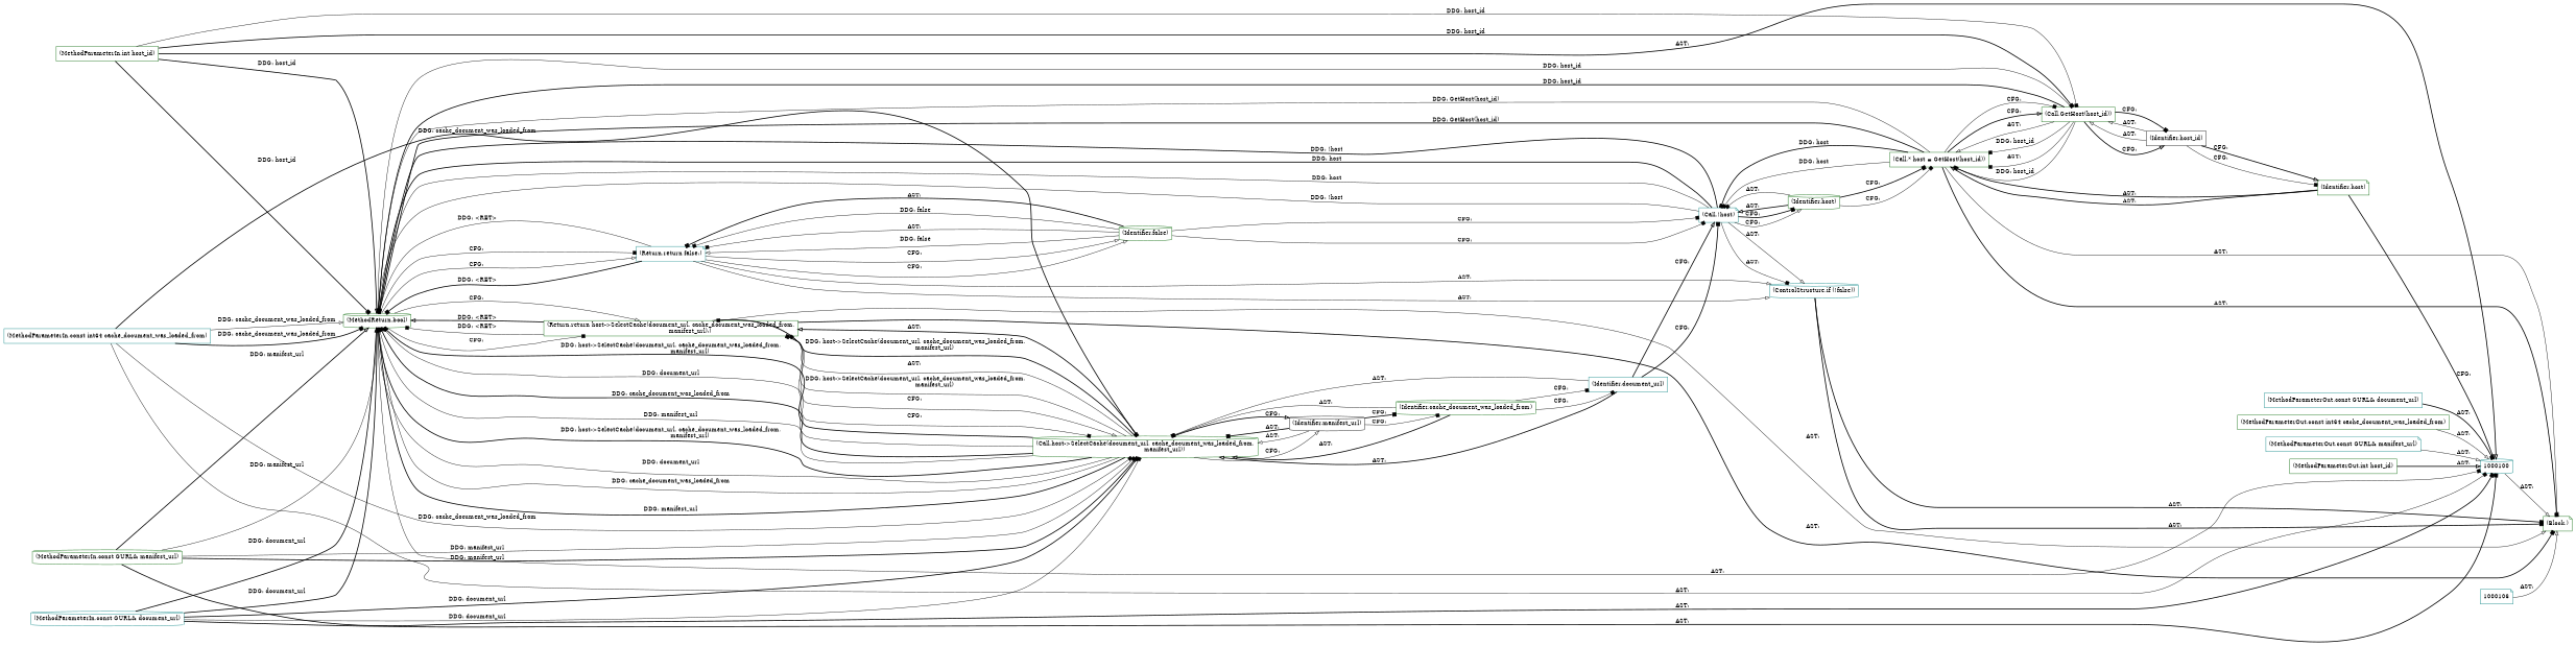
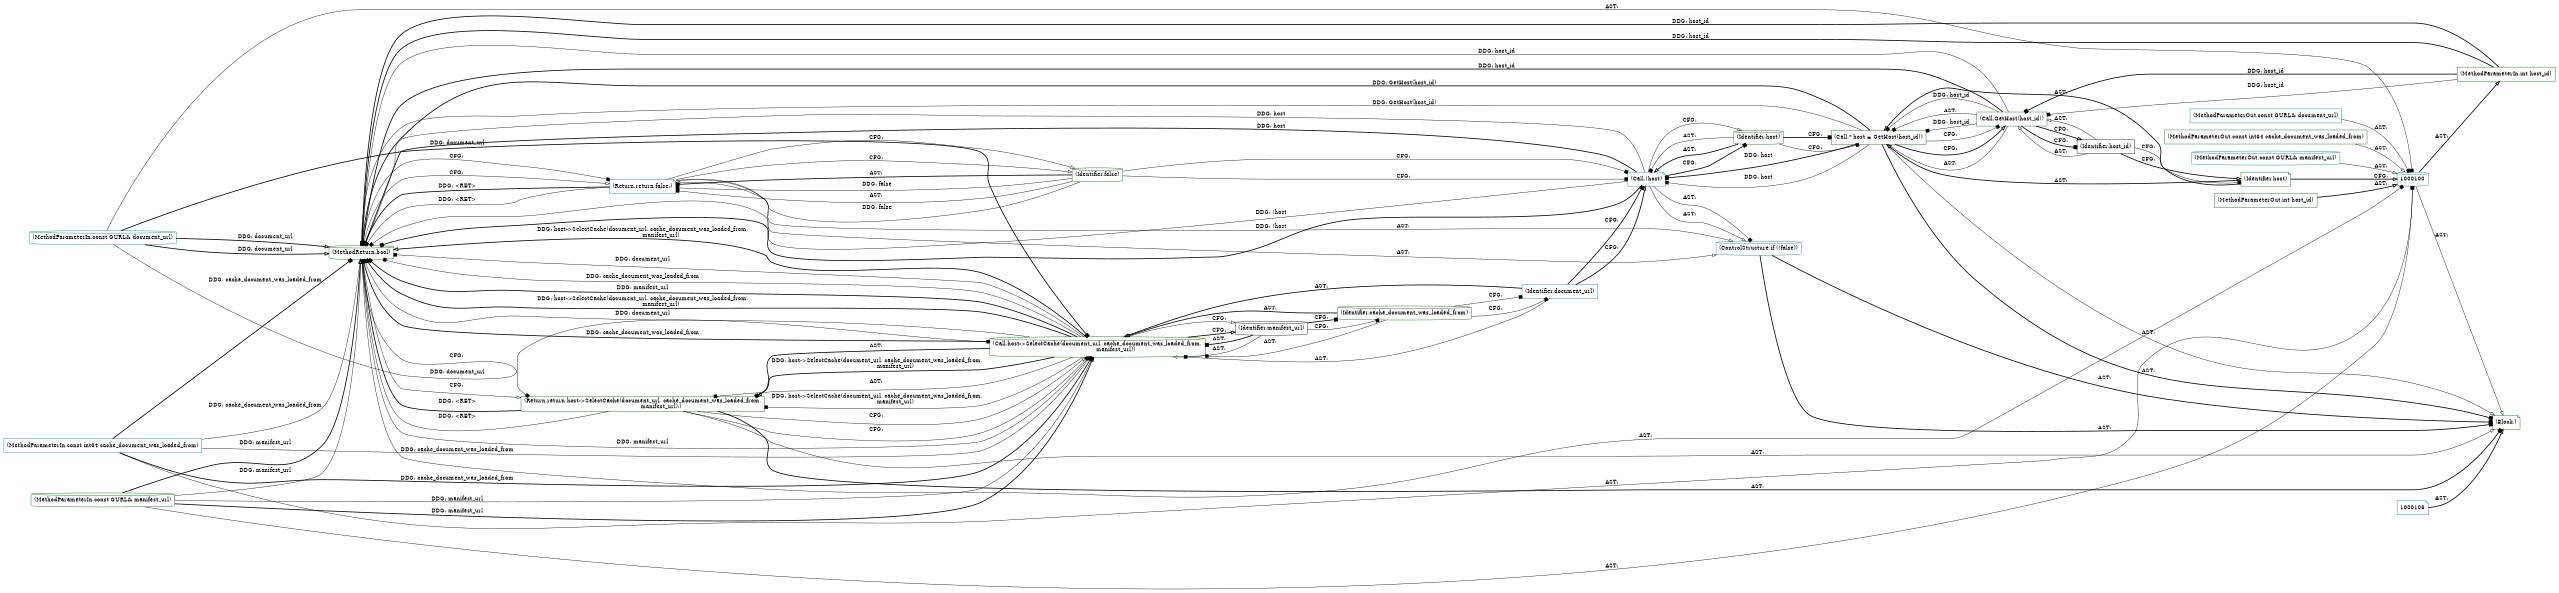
  digraph {
    rankdir=LR
    node [color=darkgreen shape=cylinder]
    edge [arrowhead=box style=solid]
    n1 [label="(MethodReturn,bool)"]
    n2 [label="(Return,return host->SelectCache(document_url, cache_document_was_loaded_from,\n                     manifest_url);)" shape=box]
    n3 [color=teal label="(Return,return false;)" shape=note]
    1000100 [color=teal]
    n5 [label="(Call,host->SelectCache(document_url, cache_document_was_loaded_from,\n                     manifest_url))"]
    n6 [label="(Block,)" shape=note]
    n7 [color=teal label="(ControlStructure,if (!false))"]
    n8 [label="(Identifier,false)"]
    n9 [color=black label="(Identifier,manifest_url)"]
    n10 [color=teal label="(Identifier,document_url)" shape=box]
    n11 [color=teal label="(Call,!host)" shape=note]
    n12 [label="(Identifier,host)"]
    n13 [label="(Identifier,cache_document_was_loaded_from)"]
    n14 [label="(MethodParameterIn,int host_id)" shape=box]
    n15 [label="(Call,GetHost(host_id))" shape=box]
    n16 [label="(Call,* host = GetHost(host_id))" shape=box]
    n17 [color=black label="(Identifier,host_id)" shape=box]
    n18 [label="(MethodParameterOut,int host_id)" shape=box]
    n19 [color=teal label="(MethodParameterIn,const GURL& document_url)"]
    n20 [color=teal label="(MethodParameterOut,const GURL& document_url)" shape=box]
    n21 [color=teal label="(MethodParameterIn,const int64 cache_document_was_loaded_from)" shape=box]
    n22 [label="(MethodParameterOut,const int64 cache_document_was_loaded_from)" shape=box]
    n23 [label="(MethodParameterIn,const GURL& manifest_url)"]
-   n24 [color=teal label="(MethodParameterOut,const GURL& manifest_url)" shape=note]
+   n24 [color=teal label="(MethodParameterOut,const GURL& manifest_url)"]
    n25 [label="(Identifier,host)" shape=note]
    1000106 [color=teal shape=note]
    n1 -> n2 [label="CFG: "]
    n1 -> n2 [arrowhead=onormal label="CFG: "]
    n1 -> n3 [label="CFG: "]
    n1 -> n3 [arrowhead=onormal label="CFG: "]
    n1 -> 1000100 [label="AST: "]
    n2 -> n1 [arrowhead=onormal label="DDG: <RET>" style=bold]
    n2 -> n1 [label="DDG: <RET>"]
    n2 -> n5 [arrowhead=onormal label="CFG: "]
    n2 -> n5 [label="CFG: "]
    n2 -> n6 [arrowhead=onormal label="AST: "]
    n2 -> n6 [label="AST: " style=bold]
    n3 -> n1 [label="DDG: <RET>" style=bold]
    n3 -> n1 [label="DDG: <RET>"]
    n3 -> n7 [arrowhead=onormal label="AST: "]
    n3 -> n7 [arrowhead=onormal label="AST: "]
    n3 -> n8 [arrowhead=onormal label="CFG: "]
    n3 -> n8 [arrowhead=onormal label="CFG: "]
    1000100 -> n6 [arrowhead=onormal label="AST: "]
    n5 -> n1 [arrowhead=onormal label="DDG: host->SelectCache(document_url, cache_document_was_loaded_from,\n                     manifest_url)" style=bold]
    n5 -> n1 [label="DDG: document_url"]
    n5 -> n1 [label="DDG: cache_document_was_loaded_from"]
    n5 -> n1 [label="DDG: manifest_url" style=bold]
    n5 -> n1 [label="DDG: host->SelectCache(document_url, cache_document_was_loaded_from,\n                     manifest_url)" style=bold]
    n5 -> n1 [label="DDG: document_url"]
    n5 -> n1 [label="DDG: cache_document_was_loaded_from" style=bold]
    n5 -> n1 [arrowhead=onormal label="DDG: manifest_url"]
    n5 -> n2 [arrowhead=onormal label="AST: " style=bold]
    n5 -> n2 [label="DDG: host->SelectCache(document_url, cache_document_was_loaded_from,\n                     manifest_url)" style=bold]
    n5 -> n2 [label="AST: "]
    n5 -> n2 [label="DDG: host->SelectCache(document_url, cache_document_was_loaded_from,\n                     manifest_url)"]
    n5 -> n9 [arrowhead=onormal label="CFG: "]
    n5 -> n9 [arrowhead=onormal label="CFG: " style=bold]
    n7 -> n6 [label="AST: " style=bold]
    n7 -> n6 [label="AST: " style=bold]
    n8 -> n3 [label="AST: " style=bold]
    n8 -> n3 [label="DDG: false"]
    n8 -> n3 [label="AST: "]
    n8 -> n3 [arrowhead=onormal label="DDG: false"]
    n8 -> n11 [label="CFG: "]
    n8 -> n11 [label="CFG: "]
    n9 -> n5 [label="AST: " style=bold]
    n9 -> n5 [arrowhead=onormal label="AST: "]
    n9 -> n13 [label="CFG: " style=bold]
    n9 -> n13 [label="CFG: "]
    n10 -> n5 [arrowhead=onormal label="AST: " style=bold]
    n10 -> n5 [label="AST: "]
    n10 -> n11 [label="CFG: " style=bold]
    n10 -> n11 [arrowhead=onormal label="CFG: " style=bold]
    n11 -> n1 [label="DDG: !host" style=bold]
    n11 -> n1 [arrowhead=onormal label="DDG: host"]
    n11 -> n1 [label="DDG: !host"]
    n11 -> n1 [arrowhead=onormal label="DDG: host" style=bold]
    n11 -> n7 [label="AST: "]
    n11 -> n7 [arrowhead=onormal label="AST: "]
    n11 -> n12 [label="CFG: " style=bold]
    n11 -> n12 [arrowhead=onormal label="CFG: "]
    n12 -> n11 [label="AST: "]
    n12 -> n11 [arrowhead=onormal label="AST: " style=bold]
    n12 -> n16 [label="CFG: "]
    n12 -> n16 [label="CFG: " style=bold]
    n13 -> n5 [arrowhead=onormal label="AST: " style=bold]
    n13 -> n5 [label="AST: "]
    n13 -> n10 [label="CFG: "]
    n13 -> n10 [label="CFG: "]
    n14 -> n1 [arrowhead=onormal label="DDG: host_id" style=bold]
    n14 -> n1 [label="DDG: host_id" style=bold]
-   n14 -> 1000100 [arrowhead=onormal label="AST: " style=bold]
+   1000100 -> n14 [arrowhead=onormal label="AST: " style=bold]
    n14 -> n15 [label="DDG: host_id"]
    n14 -> n15 [label="DDG: host_id" style=bold]
    n15 -> n1 [arrowhead=onormal label="DDG: host_id"]
    n15 -> n1 [arrowhead=onormal label="DDG: host_id" style=bold]
    n15 -> n16 [arrowhead=onormal label="AST: "]
    n15 -> n16 [label="DDG: host_id"]
    n15 -> n16 [label="AST: "]
    n15 -> n16 [label="DDG: host_id"]
    n15 -> n17 [arrowhead=onormal label="CFG: " style=bold]
    n15 -> n17 [label="CFG: " style=bold]
    n16 -> n1 [arrowhead=onormal label="DDG: GetHost(host_id)" style=bold]
    n16 -> n1 [arrowhead=onormal label="DDG: GetHost(host_id)"]
    n16 -> n6 [arrowhead=onormal label="AST: "]
    n16 -> n6 [label="AST: " style=bold]
    n16 -> n11 [label="DDG: host" style=bold]
    n16 -> n11 [label="DDG: host"]
    n16 -> n15 [arrowhead=onormal label="CFG: " style=bold]
    n16 -> n15 [label="CFG: "]
    n17 -> n15 [arrowhead=onormal label="AST: "]
    n17 -> n15 [arrowhead=onormal label="AST: "]
    n17 -> n25 [arrowhead=onormal label="CFG: " style=bold]
    n17 -> n25 [label="CFG: "]
    n18 -> 1000100 [arrowhead=onormal label="AST: " style=bold]
    n19 -> n1 [arrowhead=onormal label="DDG: document_url" style=bold]
    n19 -> n1 [arrowhead=onormal label="DDG: document_url" style=bold]
-   n19 -> 1000100 [label="AST: " style=bold]
+   n19 -> 1000100 [label="AST: "]
    n19 -> n5 [label="DDG: document_url" style=bold]
    n19 -> n5 [label="DDG: document_url"]
-   n20 -> 1000100 [label="AST: " style=bold]
+   n20 -> 1000100 [label="AST: "]
    n21 -> n1 [arrowhead=onormal label="DDG: cache_document_was_loaded_from"]
    n21 -> n1 [label="DDG: cache_document_was_loaded_from" style=bold]
    n21 -> 1000100 [label="AST: "]
    n21 -> n5 [label="DDG: cache_document_was_loaded_from" style=bold]
    n21 -> n5 [label="DDG: cache_document_was_loaded_from"]
    n22 -> 1000100 [arrowhead=onormal label="AST: "]
    n23 -> n1 [arrowhead=onormal label="DDG: manifest_url" style=bold]
    n23 -> n1 [arrowhead=onormal label="DDG: manifest_url"]
-   n23 -> 1000100 [label="AST: " style=bold]
+   n23 -> 1000100 [label="AST: "]
    n23 -> n5 [label="DDG: manifest_url"]
    n23 -> n5 [arrowhead=onormal label="DDG: manifest_url" style=bold]
    n24 -> 1000100 [arrowhead=onormal label="AST: "]
    n25 -> 1000100 [arrowhead=onormal label="CFG: " style=bold]
    n25 -> n16 [arrowhead=onormal label="AST: " style=bold]
    n25 -> n16 [arrowhead=onormal label="AST: " style=bold]
-   1000106 -> n6 [arrowhead=onormal label="AST: "]
+   1000106 -> n6 [arrowhead=onormal label="AST: " style=bold]
  }
